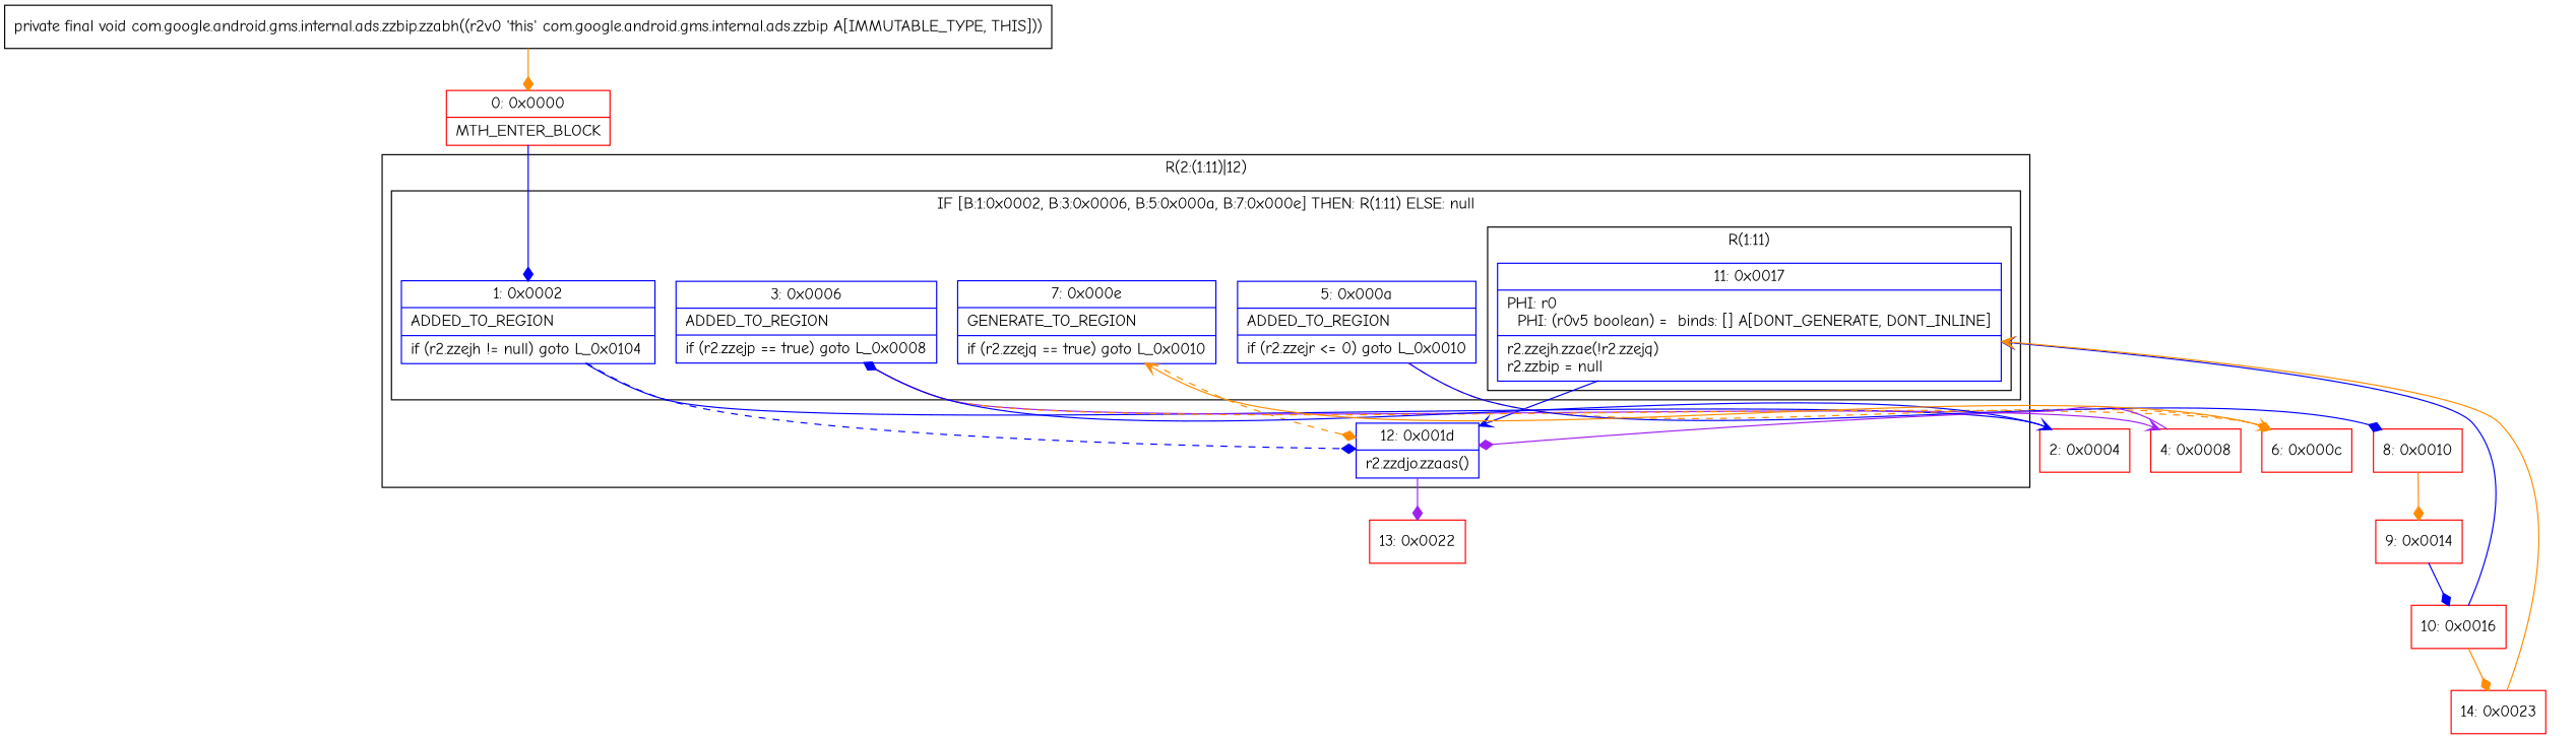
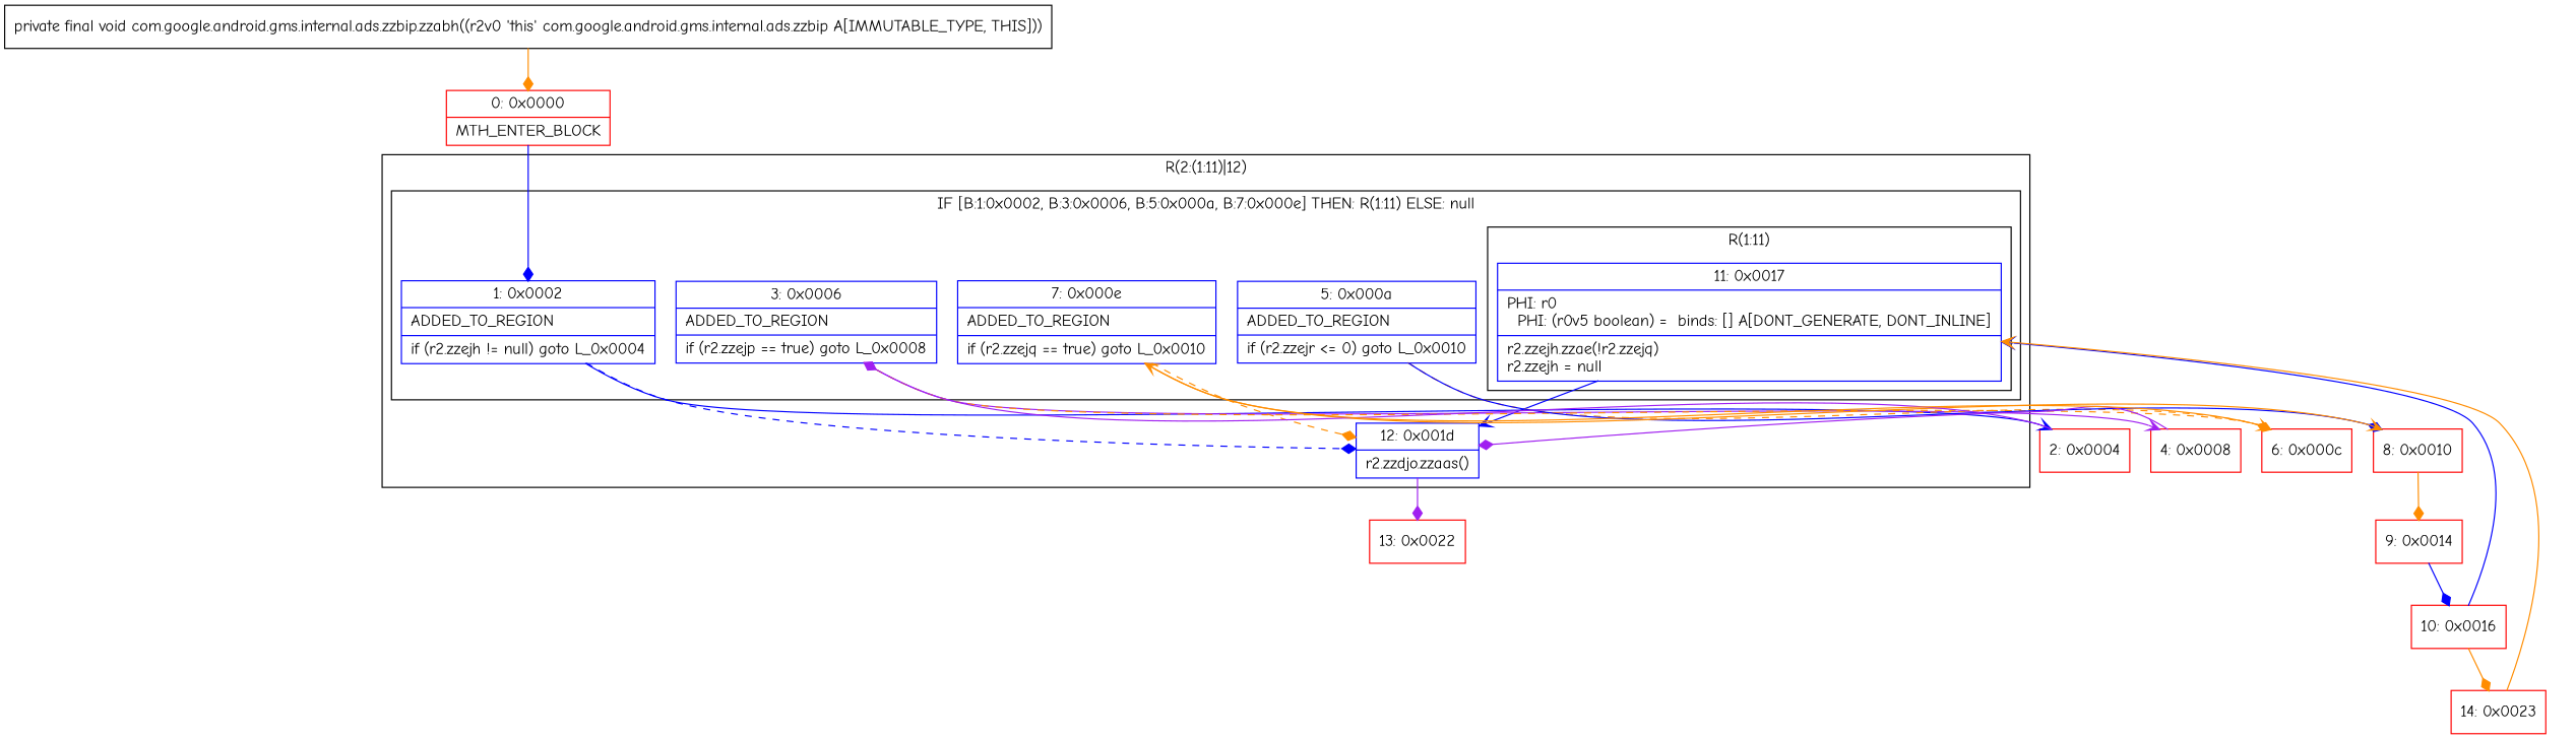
  digraph {
    fontname="Comic Neue"
    node [color=red fontname="Comic Neue" shape=record]
    edge [arrowhead=diamond color=darkorange fontname="Comic Neue"]
-   n1 [color=blue label="{11\:\ 0x0017|PHI: r0 \l  PHI: (r0v5 boolean) =  binds: [] A[DONT_GENERATE, DONT_INLINE]\l|r2.zzejh.zzae(!r2.zzejq)\lr2.zzbip = null\l}"]
-   n2 [color=blue label="{1\:\ 0x0002|ADDED_TO_REGION\l|if (r2.zzejh != null) goto L_0x0104\l}"]
+   n1 [color=blue label="{11\:\ 0x0017|PHI: r0 \l  PHI: (r0v5 boolean) =  binds: [] A[DONT_GENERATE, DONT_INLINE]\l|r2.zzejh.zzae(!r2.zzejq)\lr2.zzejh = null\l}"]
+   n2 [color=blue label="{1\:\ 0x0002|ADDED_TO_REGION\l|if (r2.zzejh != null) goto L_0x0004\l}"]
    n3 [color=blue label="{3\:\ 0x0006|ADDED_TO_REGION\l|if (r2.zzejp == true) goto L_0x0008\l}"]
    n4 [color=blue label="{5\:\ 0x000a|ADDED_TO_REGION\l|if (r2.zzejr \<= 0) goto L_0x0010\l}"]
-   n5 [color=blue label="{7\:\ 0x000e|GENERATE_TO_REGION\l|if (r2.zzejq == true) goto L_0x0010\l}"]
+   n5 [color=blue label="{7\:\ 0x000e|ADDED_TO_REGION\l|if (r2.zzejq == true) goto L_0x0010\l}"]
    n6 [color=blue label="{12\:\ 0x001d|r2.zzdjo.zzaas()\l}"]
    n7 [label="{2\:\ 0x0004}"]
    n8 [label="{4\:\ 0x0008}"]
    n9 [label="{6\:\ 0x000c}"]
    n10 [label="{8\:\ 0x0010}"]
    n11 [label="{13\:\ 0x0022}"]
    n12 [label="{9\:\ 0x0014}"]
    n13 [label="{0\:\ 0x0000|MTH_ENTER_BLOCK\l}"]
    n14 [label="{10\:\ 0x0016}"]
    n15 [label="{14\:\ 0x0023}"]
    n16 [label="{private final void com.google.android.gms.internal.ads.zzbip.zzabh((r2v0 'this' com.google.android.gms.internal.ads.zzbip A[IMMUTABLE_TYPE, THIS])) }" color=""]
    subgraph cluster_1 {
      label="R(2:(1:11)|12)"
      n6
      subgraph cluster_2 {
        label="IF [B:1:0x0002, B:3:0x0006, B:5:0x000a, B:7:0x000e] THEN: R(1:11) ELSE: null"
        n2
        n3
        n4
        n5
        subgraph cluster_3 {
          label="R(1:11)"
          n1
        }
      }
    }
    n1 -> n6 [arrowhead=vee color=blue]
    n2 -> n6 [color=blue style=dashed]
    n2 -> n7 [arrowhead=vee color=blue]
    n3 -> n8 [arrowhead=vee color=purple]
    n3 -> n9 [arrowhead=vee style=dashed]
    n4 -> n9 [style=dashed]
    n4 -> n10 [color=blue]
    n5 -> n6 [style=dashed]
+   n5 -> n10 [arrowhead=vee]
    n6 -> n11 [color=purple]
-   n7 -> n3 [color=blue]
+   n7 -> n3 [color=purple]
    n8 -> n6 [color=purple]
    n9 -> n5 [arrowhead=vee]
    n10 -> n12
    n12 -> n14 [color=blue]
    n13 -> n2 [color=blue]
    n14 -> n1 [arrowhead=vee color=blue]
    n14 -> n15
    n15 -> n1 [arrowhead=vee]
    n16 -> n13
  }
